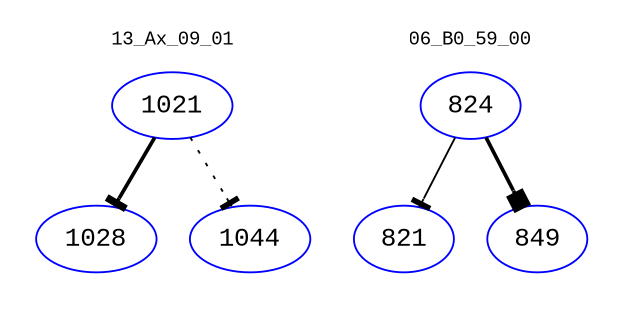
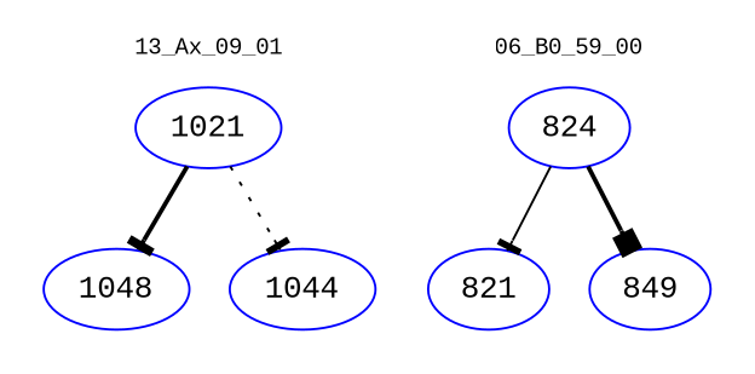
  digraph {
    fontname="Liberation Mono"
    node [color=blue fontname="Liberation Mono"]
    edge [arrowhead=tee color=black fontname="Liberation Mono" style=bold]
    n1 [label=1021]
-   n2 [label=1028]
+   n2 [label=1048]
    n3 [label=1044]
    n4 [label=824]
    n5 [label=821]
    n6 [label=849]
    subgraph cluster_1 {
      color=white
      fontsize=10
      label="13_Ax_09_01"
      n1
      n2
      n3
    }
    subgraph cluster_2 {
      color=white
      fontsize=10
      label="06_B0_59_00"
      n4
      n5
      n6
    }
    n1 -> n2
    n1 -> n3 [style=dotted]
    n4 -> n5 [style=solid]
    n4 -> n6 [arrowhead=box]
  }
